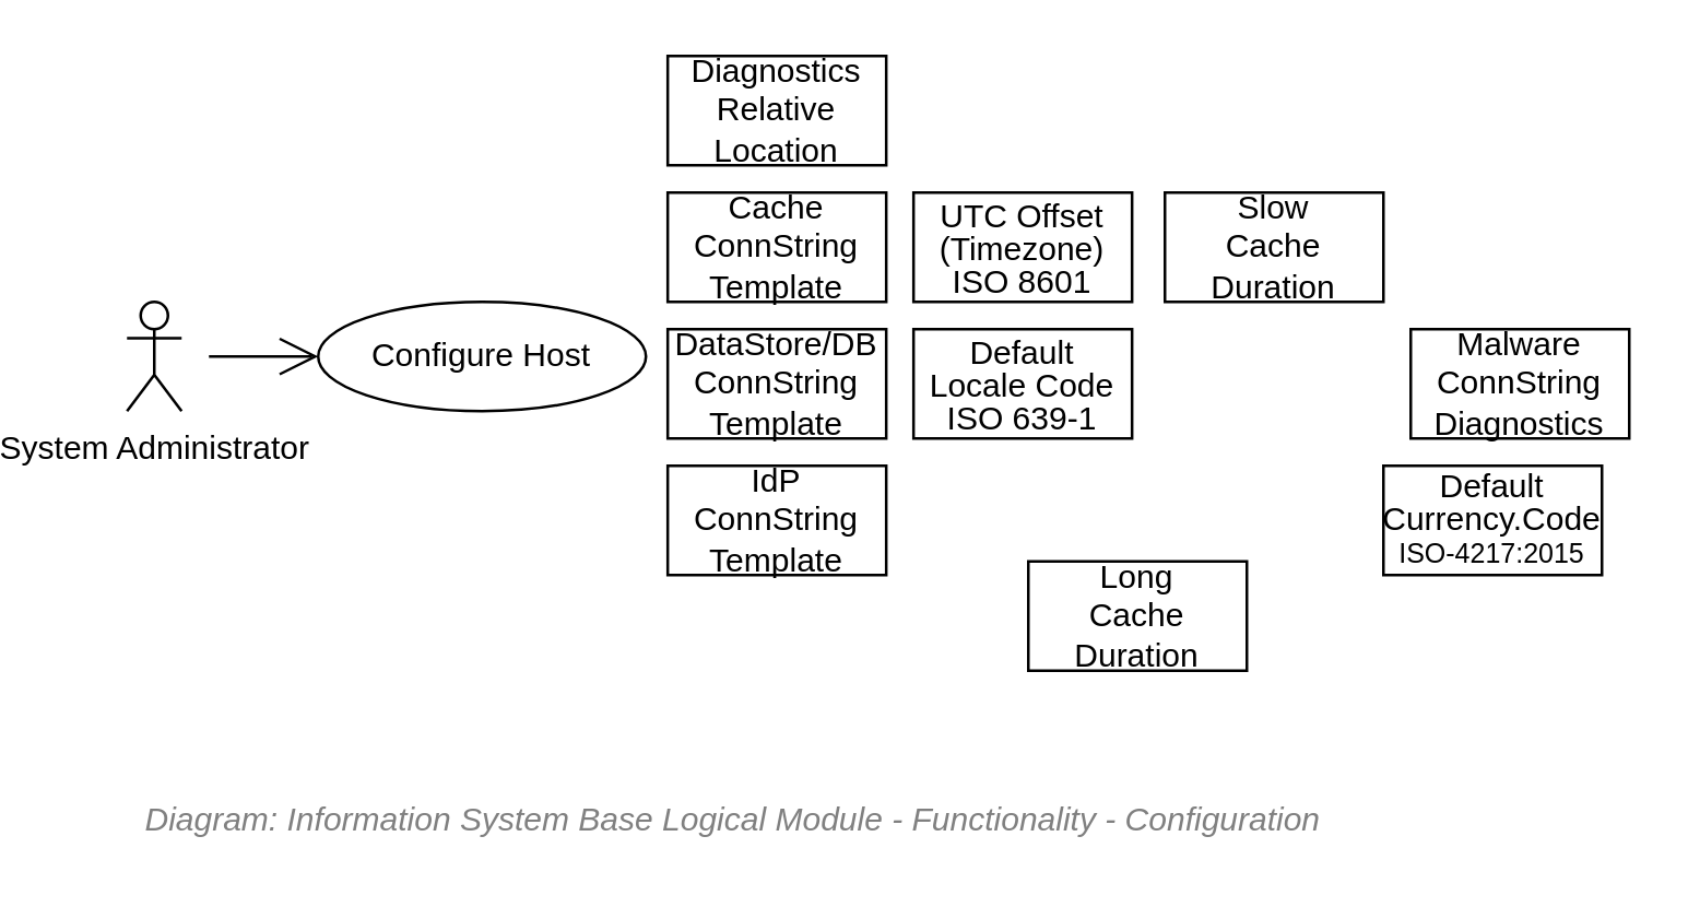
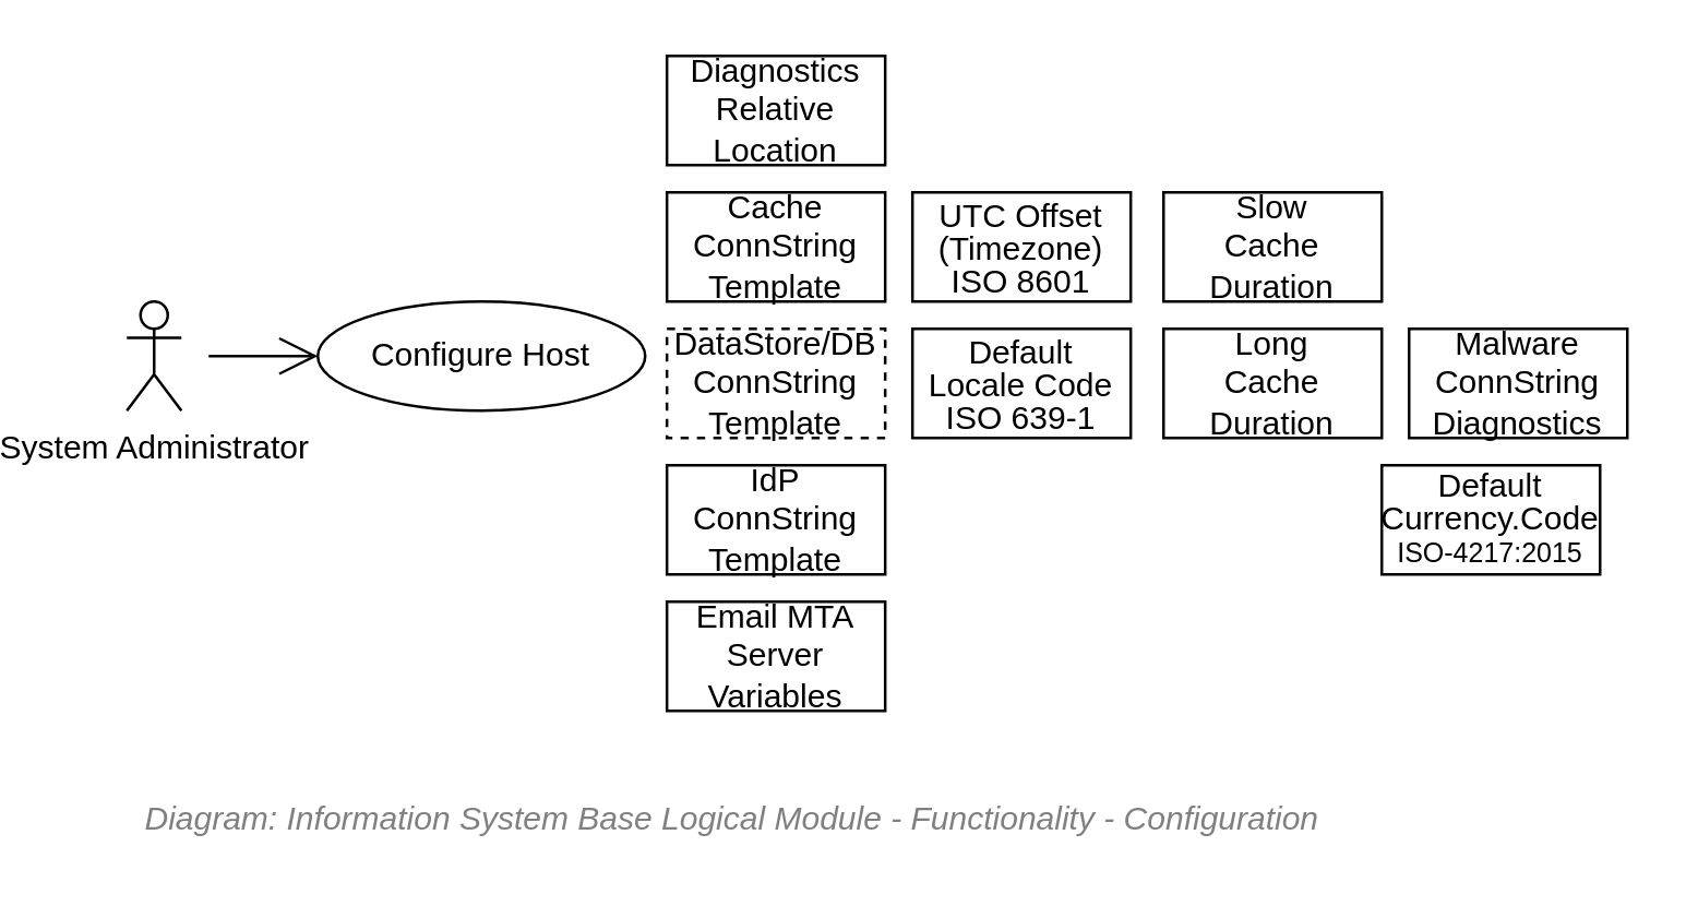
  <mxCell id="0" />
  <mxCell id="1" parent="0" />
  <mxCell id="2" value="&lt;p style=&quot;line-height: 100%&quot;&gt;Default &lt;br style=&quot;font-size: 12px&quot;&gt;Locale Code&lt;br&gt;ISO 639-1&lt;/p&gt;" style="rounded=0;whiteSpace=wrap;html=1;fontFamily=Helvetica;fontSize=12;fontColor=#000000;align=center;strokeColor=#000000;strokeWidth=1;gradientColor=#ffffff;" vertex="1" parent="1"><mxGeometry x="307.97" y="120" width="80" height="40" as="geometry" /></mxCell>
  <mxCell id="3" value="&lt;p style=&quot;line-height: 100%&quot;&gt;UTC Offset&lt;br style=&quot;font-size: 12px&quot;&gt;(Timezone)&lt;br&gt;ISO 8601&lt;br&gt;&lt;/p&gt;" style="rounded=0;whiteSpace=wrap;html=1;fontFamily=Helvetica;fontSize=12;fontColor=#000000;align=center;strokeColor=#000000;strokeWidth=1;gradientColor=#ffffff;" vertex="1" parent="1"><mxGeometry x="307.97" y="70" width="80" height="40" as="geometry" /></mxCell>
  <mxCell id="4" value="Slow&lt;br style=&quot;font-size: 12px;&quot;&gt;Cache Duration" style="rounded=0;whiteSpace=wrap;html=1;fontFamily=Helvetica;fontSize=12;fontColor=#000000;align=center;strokeColor=#000000;strokeWidth=1;gradientColor=#ffffff;" vertex="1" parent="1"><mxGeometry x="400" y="70" width="80" height="40" as="geometry" /></mxCell>
- <mxCell id="5" value="Long&lt;br style=&quot;font-size: 12px;&quot;&gt;Cache Duration" style="rounded=0;whiteSpace=wrap;html=1;fontFamily=Helvetica;fontSize=12;fontColor=#000000;align=center;strokeColor=#000000;strokeWidth=1;gradientColor=#ffffff;" vertex="1" parent="1"><mxGeometry x="350" y="205" width="80" height="40" as="geometry" /></mxCell>
+ <mxCell id="5" value="Long&lt;br style=&quot;font-size: 12px;&quot;&gt;Cache Duration" style="rounded=0;whiteSpace=wrap;html=1;fontFamily=Helvetica;fontSize=12;fontColor=#000000;align=center;strokeColor=#000000;strokeWidth=1;gradientColor=#ffffff;" vertex="1" parent="1"><mxGeometry x="400" y="120" width="80" height="40" as="geometry" /></mxCell>
  <mxCell id="6" value="Cache&lt;br&gt;ConnString&lt;br&gt;Template" style="rounded=0;whiteSpace=wrap;html=1;fontFamily=Helvetica;fontSize=12;fontColor=#000000;align=center;strokeColor=#000000;strokeWidth=1;gradientColor=#ffffff;" vertex="1" parent="1"><mxGeometry x="217.97" y="70" width="80" height="40" as="geometry" /></mxCell>
- <mxCell id="7" value="DataStore/DB ConnString&lt;br&gt;Template" style="rounded=0;whiteSpace=wrap;html=1;fontFamily=Helvetica;fontSize=12;fontColor=#000000;align=center;strokeColor=#000000;strokeWidth=1;gradientColor=#ffffff;" vertex="1" parent="1"><mxGeometry x="217.97" y="120" width="80" height="40" as="geometry" /></mxCell>
+ <mxCell id="7" value="DataStore/DB ConnString&lt;br&gt;Template" style="rounded=0;whiteSpace=wrap;html=1;fontFamily=Helvetica;fontSize=12;fontColor=#000000;align=center;strokeColor=#000000;strokeWidth=1;gradientColor=#ffffff;dashed=1;" vertex="1" parent="1"><mxGeometry x="217.97" y="120" width="80" height="40" as="geometry" /></mxCell>
  <mxCell id="8" value="IdP ConnString&lt;br&gt;Template" style="rounded=0;whiteSpace=wrap;html=1;fontFamily=Helvetica;fontSize=12;fontColor=#000000;align=center;strokeColor=#000000;strokeWidth=1;gradientColor=#ffffff;" vertex="1" parent="1"><mxGeometry x="217.97" y="170" width="80" height="40" as="geometry" /></mxCell>
+ <mxCell id="9" value="Email MTA Server&lt;br&gt;Variables" style="rounded=0;whiteSpace=wrap;html=1;fontFamily=Helvetica;fontSize=12;fontColor=#000000;align=center;strokeColor=#000000;strokeWidth=1;gradientColor=#ffffff;" vertex="1" parent="1"><mxGeometry x="217.97" y="220" width="80" height="40" as="geometry" /></mxCell>
  <mxCell id="10" value="Malware ConnString&lt;br&gt;Diagnostics" style="rounded=0;whiteSpace=wrap;html=1;fontFamily=Helvetica;fontSize=12;fontColor=#000000;align=center;strokeColor=#000000;strokeWidth=1;gradientColor=#ffffff;" vertex="1" parent="1"><mxGeometry x="490" y="120" width="80" height="40" as="geometry" /></mxCell>
  <mxCell id="11" value="&lt;p style=&quot;line-height: 100%&quot;&gt;Default &lt;br style=&quot;font-size: 12px&quot;&gt;Currency.Code&lt;br&gt;&lt;font style=&quot;font-size: 10px&quot;&gt;ISO-4217:2015&lt;/font&gt;&lt;/p&gt;" style="rounded=0;whiteSpace=wrap;html=1;fontFamily=Helvetica;fontSize=12;fontColor=#000000;align=center;strokeColor=#000000;strokeWidth=1;gradientColor=#ffffff;" vertex="1" parent="1"><mxGeometry x="480" y="170" width="80" height="40" as="geometry" /></mxCell>
  <mxCell id="12" value="Diagnostics&lt;br&gt;Relative Location" style="rounded=0;whiteSpace=wrap;html=1;fontFamily=Helvetica;fontSize=12;fontColor=#000000;align=center;strokeColor=#000000;strokeWidth=1;gradientColor=#ffffff;" vertex="1" parent="1"><mxGeometry x="217.97" y="20" width="80" height="40" as="geometry" /></mxCell>
  <mxCell id="13" value="&lt;font style=&quot;font-size: 12px&quot;&gt;System Administrator&lt;/font&gt;" style="shape=umlActor;verticalLabelPosition=bottom;labelBackgroundColor=#ffffff;verticalAlign=top;html=1;comic=0;strokeColor=#000000;strokeWidth=1;fillColor=none;gradientColor=#ffffff;fontSize=10;align=center;" vertex="1" parent="1"><mxGeometry x="20" y="110" width="20" height="40" as="geometry" /></mxCell>
  <mxCell id="14" value="" style="endArrow=open;endFill=1;endSize=12;html=1;strokeColor=#000000;fontSize=10;entryX=0;entryY=0.5;entryDx=0;entryDy=0;" edge="1" parent="1" target="15"><mxGeometry width="160" relative="1" as="geometry"><mxPoint x="50" y="130" as="sourcePoint" /><mxPoint x="110" y="70" as="targetPoint" /></mxGeometry></mxCell>
  <mxCell id="15" value="Configure Host" style="ellipse;whiteSpace=wrap;html=1;comic=1;strokeColor=#000000;strokeWidth=1;fillColor=none;gradientColor=#ffffff;fontSize=12;align=center;" vertex="1" parent="1"><mxGeometry x="90" y="110" width="120" height="40" as="geometry" /></mxCell>
  <mxCell id="16" value="&lt;font style=&quot;font-size: 12px&quot;&gt;&lt;span&gt;Diagram: Information&amp;nbsp;&lt;/span&gt;System Base&amp;nbsp;&lt;span&gt;Logical Module -&amp;nbsp;&lt;/span&gt;&lt;span&gt;Functionality -&amp;nbsp;&lt;/span&gt;Configuration&lt;/font&gt;" style="text;strokeColor=none;fillColor=none;html=1;fontSize=10;fontStyle=2;verticalAlign=middle;align=left;shadow=0;glass=0;comic=0;opacity=30;fontColor=#808080;" vertex="1" parent="1"><mxGeometry x="25" y="290" width="520" height="20" as="geometry" /></mxCell>
